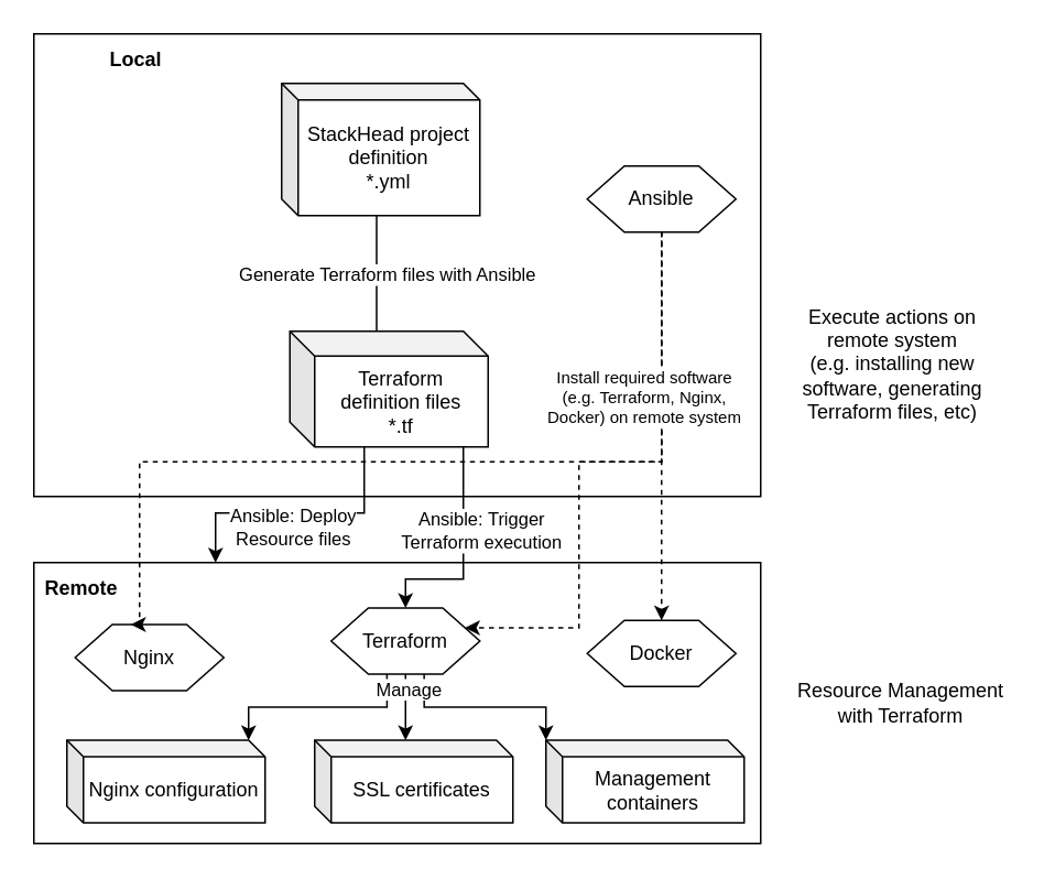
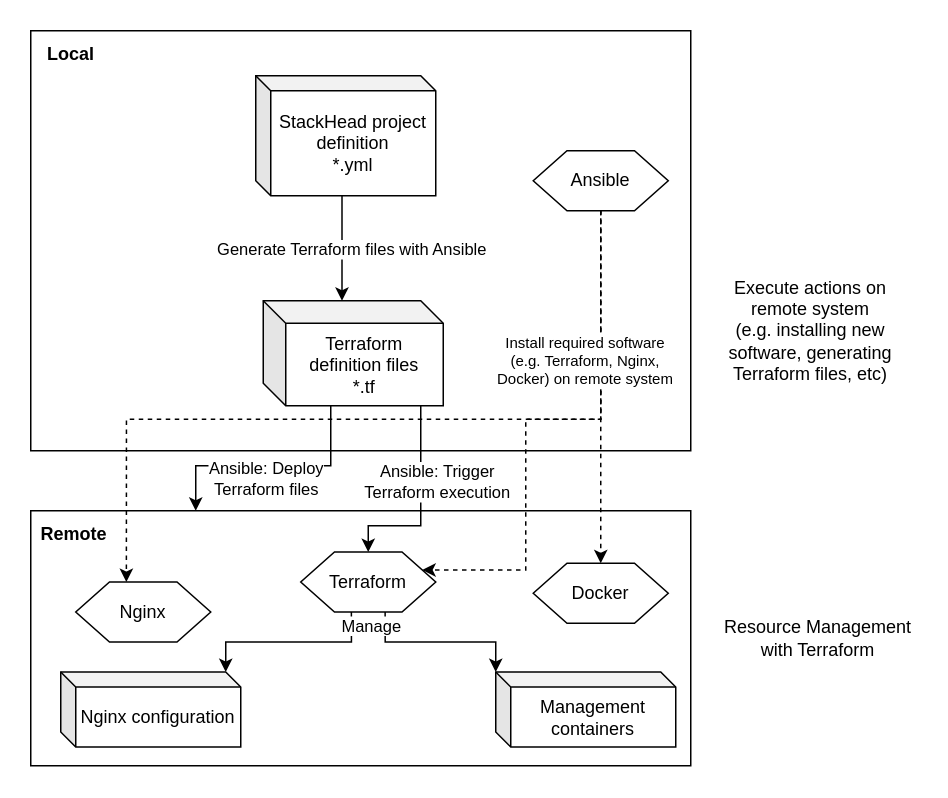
  <mxCell id="0" />
  <mxCell id="1" parent="0" />
  <mxCell id="2" value="" style="rounded=0;whiteSpace=wrap;html=1;" parent="1" vertex="1"><mxGeometry x="20" y="340" width="440" height="170" as="geometry" /></mxCell>
  <mxCell id="3" value="Remote" style="text;html=1;strokeColor=none;fillColor=none;align=center;verticalAlign=middle;whiteSpace=wrap;rounded=0;fontStyle=1" parent="1" vertex="1"><mxGeometry x="29" y="346" width="40" height="20" as="geometry" /></mxCell>
  <mxCell id="4" value="" style="rounded=0;whiteSpace=wrap;html=1;" parent="1" vertex="1"><mxGeometry x="20" y="20" width="440" height="280" as="geometry" /></mxCell>
  <mxCell id="5" style="edgeStyle=orthogonalEdgeStyle;rounded=0;orthogonalLoop=1;jettySize=auto;html=1;entryX=0.25;entryY=0;entryDx=0;entryDy=0;" parent="1" source="8" target="2" edge="1"><mxGeometry relative="1" as="geometry"><Array as="points"><mxPoint x="220" y="310" /><mxPoint x="130" y="310" /></Array></mxGeometry></mxCell>
  <mxCell id="6" style="edgeStyle=orthogonalEdgeStyle;rounded=0;orthogonalLoop=1;jettySize=auto;html=1;exitX=0.875;exitY=0.983;exitDx=0;exitDy=0;exitPerimeter=0;entryX=0.5;entryY=0;entryDx=0;entryDy=0;" parent="1" source="8" target="17" edge="1"><mxGeometry relative="1" as="geometry"><Array as="points"><mxPoint x="280" y="350" /><mxPoint x="245" y="350" /></Array></mxGeometry></mxCell>
  <mxCell id="7" value="Ansible: Trigger&lt;br&gt;Terraform execution" style="edgeLabel;html=1;align=center;verticalAlign=middle;resizable=0;points=[];" parent="6" vertex="1" connectable="0"><mxGeometry x="0.304" y="-4" relative="1" as="geometry"><mxPoint x="16.01" y="-26" as="offset" /></mxGeometry></mxCell>
  <mxCell id="8" value="Terraform&lt;br&gt;definition files&lt;br&gt;*.tf" style="shape=cube;whiteSpace=wrap;html=1;boundedLbl=1;backgroundOutline=1;darkOpacity=0.05;darkOpacity2=0.1;size=15;" parent="1" vertex="1"><mxGeometry x="175" y="200" width="120" height="70" as="geometry" /></mxCell>
- <mxCell id="9" style="edgeStyle=orthogonalEdgeStyle;rounded=0;orthogonalLoop=1;jettySize=auto;html=1;entryX=0;entryY=0;entryDx=52.5;entryDy=0;entryPerimeter=0;endArrow=none;" parent="1" source="11" target="8" edge="1"><mxGeometry relative="1" as="geometry"><Array as="points"><mxPoint x="228" y="165" /></Array></mxGeometry></mxCell>
+ <mxCell id="9" style="edgeStyle=orthogonalEdgeStyle;rounded=0;orthogonalLoop=1;jettySize=auto;html=1;entryX=0;entryY=0;entryDx=52.5;entryDy=0;entryPerimeter=0;" parent="1" source="11" target="8" edge="1"><mxGeometry relative="1" as="geometry"><Array as="points"><mxPoint x="228" y="165" /></Array></mxGeometry></mxCell>
  <mxCell id="10" value="Generate Terraform files with Ansible" style="edgeLabel;html=1;align=center;verticalAlign=middle;resizable=0;points=[];" parent="9" vertex="1" connectable="0"><mxGeometry x="0.003" y="16" relative="1" as="geometry"><mxPoint x="-10" as="offset" /></mxGeometry></mxCell>
  <mxCell id="11" value="StackHead project definition&lt;br&gt;*.yml" style="shape=cube;whiteSpace=wrap;html=1;boundedLbl=1;backgroundOutline=1;darkOpacity=0.05;darkOpacity2=0.1;size=10;" parent="1" vertex="1"><mxGeometry x="170" y="50" width="120" height="80" as="geometry" /></mxCell>
- <mxCell id="12" value="Local" style="text;html=1;strokeColor=none;fillColor=none;align=center;verticalAlign=middle;whiteSpace=wrap;rounded=0;fontStyle=1" parent="1" vertex="1"><mxGeometry x="62" y="26" width="40" height="20" as="geometry" /></mxCell>
- <mxCell id="13" value="Ansible: Deploy&lt;br&gt;Resource files" style="edgeLabel;html=1;align=center;verticalAlign=middle;resizable=0;points=[];" parent="1" vertex="1" connectable="0"><mxGeometry x="170" y="339" as="geometry"><mxPoint x="6" y="-21" as="offset" /></mxGeometry></mxCell>
- <mxCell id="14" style="edgeStyle=orthogonalEdgeStyle;rounded=0;orthogonalLoop=1;jettySize=auto;html=1;exitX=0.5;exitY=1;exitDx=0;exitDy=0;entryX=0;entryY=0;entryDx=55;entryDy=0;entryPerimeter=0;" parent="1" source="17" target="20" edge="1"><mxGeometry relative="1" as="geometry" /></mxCell>
+ <mxCell id="12" value="Local" style="text;html=1;strokeColor=none;fillColor=none;align=center;verticalAlign=middle;whiteSpace=wrap;rounded=0;fontStyle=1" parent="1" vertex="1"><mxGeometry x="27" y="26" width="40" height="20" as="geometry" /></mxCell>
+ <mxCell id="13" value="Ansible: Deploy&lt;br&gt;Terraform files" style="edgeLabel;html=1;align=center;verticalAlign=middle;resizable=0;points=[];" parent="1" vertex="1" connectable="0"><mxGeometry x="170" y="339" as="geometry"><mxPoint x="6" y="-21" as="offset" /></mxGeometry></mxCell>
  <mxCell id="15" style="edgeStyle=orthogonalEdgeStyle;rounded=0;orthogonalLoop=1;jettySize=auto;html=1;exitX=0.375;exitY=1;exitDx=0;exitDy=0;entryX=0;entryY=0;entryDx=110;entryDy=0;entryPerimeter=0;" parent="1" source="17" target="19" edge="1"><mxGeometry relative="1" as="geometry" /></mxCell>
  <mxCell id="16" style="edgeStyle=orthogonalEdgeStyle;rounded=0;orthogonalLoop=1;jettySize=auto;html=1;exitX=0.625;exitY=1;exitDx=0;exitDy=0;entryX=0;entryY=0;entryDx=0;entryDy=0;entryPerimeter=0;" parent="1" source="17" target="21" edge="1"><mxGeometry relative="1" as="geometry" /></mxCell>
  <mxCell id="17" value="Terraform" style="shape=hexagon;perimeter=hexagonPerimeter2;whiteSpace=wrap;html=1;" parent="1" vertex="1"><mxGeometry x="200" y="367.5" width="90" height="40" as="geometry" /></mxCell>
- <mxCell id="18" value="Nginx" style="shape=hexagon;perimeter=hexagonPerimeter2;whiteSpace=wrap;html=1;" parent="1" vertex="1"><mxGeometry x="45" y="377.5" width="90" height="40" as="geometry" /></mxCell>
+ <mxCell id="18" value="Nginx" style="shape=hexagon;perimeter=hexagonPerimeter2;whiteSpace=wrap;html=1;" parent="1" vertex="1"><mxGeometry x="50" y="387.5" width="90" height="40" as="geometry" /></mxCell>
  <mxCell id="19" value="Nginx configuration" style="shape=cube;whiteSpace=wrap;html=1;boundedLbl=1;backgroundOutline=1;darkOpacity=0.05;darkOpacity2=0.1;size=10;" parent="1" vertex="1"><mxGeometry x="40" y="447.5" width="120" height="50" as="geometry" /></mxCell>
- <mxCell id="20" value="SSL certificates" style="shape=cube;whiteSpace=wrap;html=1;boundedLbl=1;backgroundOutline=1;darkOpacity=0.05;darkOpacity2=0.1;size=10;" parent="1" vertex="1"><mxGeometry x="190" y="447.5" width="120" height="50" as="geometry" /></mxCell>
  <mxCell id="21" value="Management containers" style="shape=cube;whiteSpace=wrap;html=1;boundedLbl=1;backgroundOutline=1;darkOpacity=0.05;darkOpacity2=0.1;size=10;" parent="1" vertex="1"><mxGeometry x="330" y="447.5" width="120" height="50" as="geometry" /></mxCell>
  <mxCell id="22" value="Manage" style="edgeLabel;html=1;align=center;verticalAlign=middle;resizable=0;points=[];" parent="1" vertex="1" connectable="0"><mxGeometry x="240" y="437.5" as="geometry"><mxPoint x="6" y="-21" as="offset" /></mxGeometry></mxCell>
  <mxCell id="23" value="Docker" style="shape=hexagon;perimeter=hexagonPerimeter2;whiteSpace=wrap;html=1;" parent="1" vertex="1"><mxGeometry x="355" y="375" width="90" height="40" as="geometry" /></mxCell>
  <mxCell id="24" value="Execute actions on remote system&lt;br&gt;(e.g. installing new software, generating Terraform files, etc)" style="text;html=1;strokeColor=none;fillColor=none;align=center;verticalAlign=middle;whiteSpace=wrap;rounded=0;" parent="1" vertex="1"><mxGeometry x="480" y="210" width="120" height="20" as="geometry" /></mxCell>
  <mxCell id="25" value="Resource Management with Terraform" style="text;html=1;strokeColor=none;fillColor=none;align=center;verticalAlign=middle;whiteSpace=wrap;rounded=0;" parent="1" vertex="1"><mxGeometry x="480" y="415" width="130" height="20" as="geometry" /></mxCell>
  <mxCell id="26" style="edgeStyle=orthogonalEdgeStyle;rounded=0;orthogonalLoop=1;jettySize=auto;html=1;entryX=0.375;entryY=0;entryDx=0;entryDy=0;dashed=1;" parent="1" source="29" target="18" edge="1"><mxGeometry relative="1" as="geometry"><Array as="points"><mxPoint x="400" y="279" /><mxPoint x="84" y="279" /></Array></mxGeometry></mxCell>
  <mxCell id="27" style="edgeStyle=orthogonalEdgeStyle;rounded=0;orthogonalLoop=1;jettySize=auto;html=1;dashed=1;entryX=0.5;entryY=0;entryDx=0;entryDy=0;" parent="1" source="29" target="23" edge="1"><mxGeometry relative="1" as="geometry"><mxPoint x="400" y="380" as="targetPoint" /><Array as="points" /></mxGeometry></mxCell>
  <mxCell id="28" style="edgeStyle=orthogonalEdgeStyle;rounded=0;orthogonalLoop=1;jettySize=auto;html=1;entryX=1;entryY=0.25;entryDx=0;entryDy=0;dashed=1;" parent="1" target="17" edge="1"><mxGeometry relative="1" as="geometry"><mxPoint x="400" y="139" as="sourcePoint" /><mxPoint x="281" y="378.5" as="targetPoint" /><Array as="points"><mxPoint x="400" y="279" /><mxPoint x="350" y="279" /><mxPoint x="350" y="380" /></Array></mxGeometry></mxCell>
  <mxCell id="29" value="Ansible" style="shape=hexagon;perimeter=hexagonPerimeter2;whiteSpace=wrap;html=1;" parent="1" vertex="1"><mxGeometry x="355" y="100" width="90" height="40" as="geometry" /></mxCell>
  <mxCell id="30" value="Install required software (e.g. Terraform, Nginx, Docker) on remote system" style="text;html=1;strokeColor=none;fillColor=none;align=center;verticalAlign=middle;whiteSpace=wrap;rounded=0;labelBackgroundColor=#ffffff;fontColor=#000000;labelBorderColor=none;fontSize=10;" parent="1" vertex="1"><mxGeometry x="330" y="230" width="120" height="20" as="geometry" /></mxCell>
